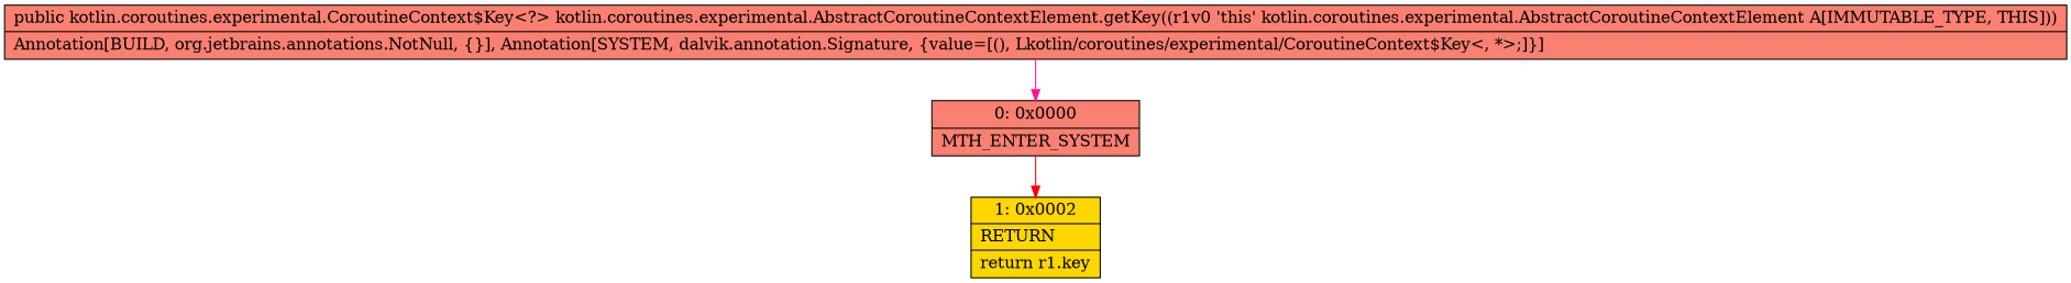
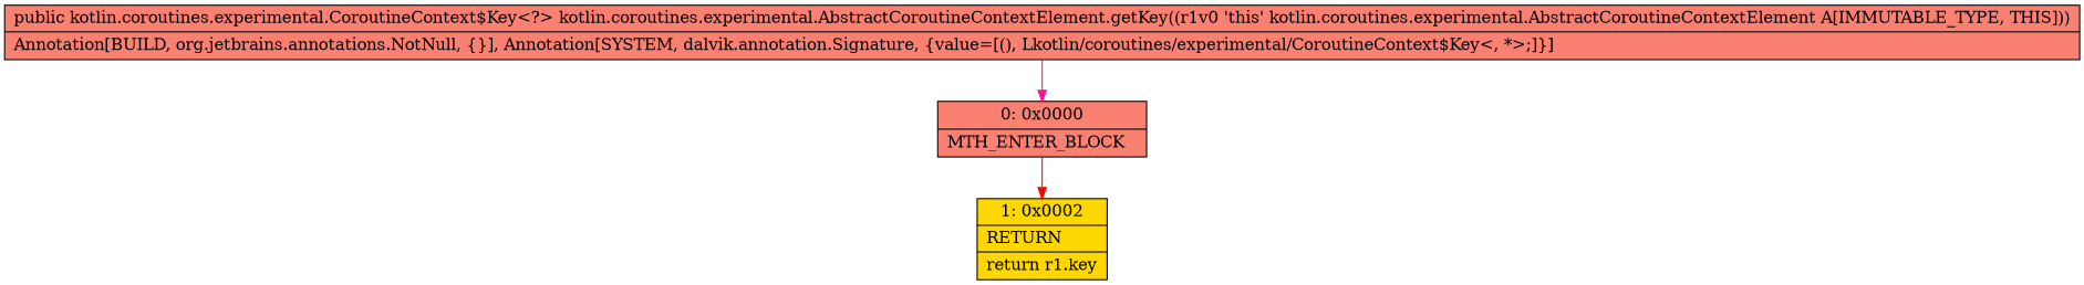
  digraph {
    node [shape=record style=filled fillcolor=salmon]
-   n1 [label="{0\:\ 0x0000|MTH_ENTER_SYSTEM\l}"]
+   n1 [label="{0\:\ 0x0000|MTH_ENTER_BLOCK\l}"]
    n2 [label="{1\:\ 0x0002|RETURN\l|return r1.key\l}" fillcolor=gold]
    n3 [label="{public kotlin.coroutines.experimental.CoroutineContext$Key\<?\> kotlin.coroutines.experimental.AbstractCoroutineContextElement.getKey((r1v0 'this' kotlin.coroutines.experimental.AbstractCoroutineContextElement A[IMMUTABLE_TYPE, THIS]))  | Annotation[BUILD, org.jetbrains.annotations.NotNull, \{\}], Annotation[SYSTEM, dalvik.annotation.Signature, \{value=[(), Lkotlin\/coroutines\/experimental\/CoroutineContext$Key\<, *\>;]\}]\l}"]
    n1 -> n2 [color=red]
    n3 -> n1 [color=deeppink]
  }
